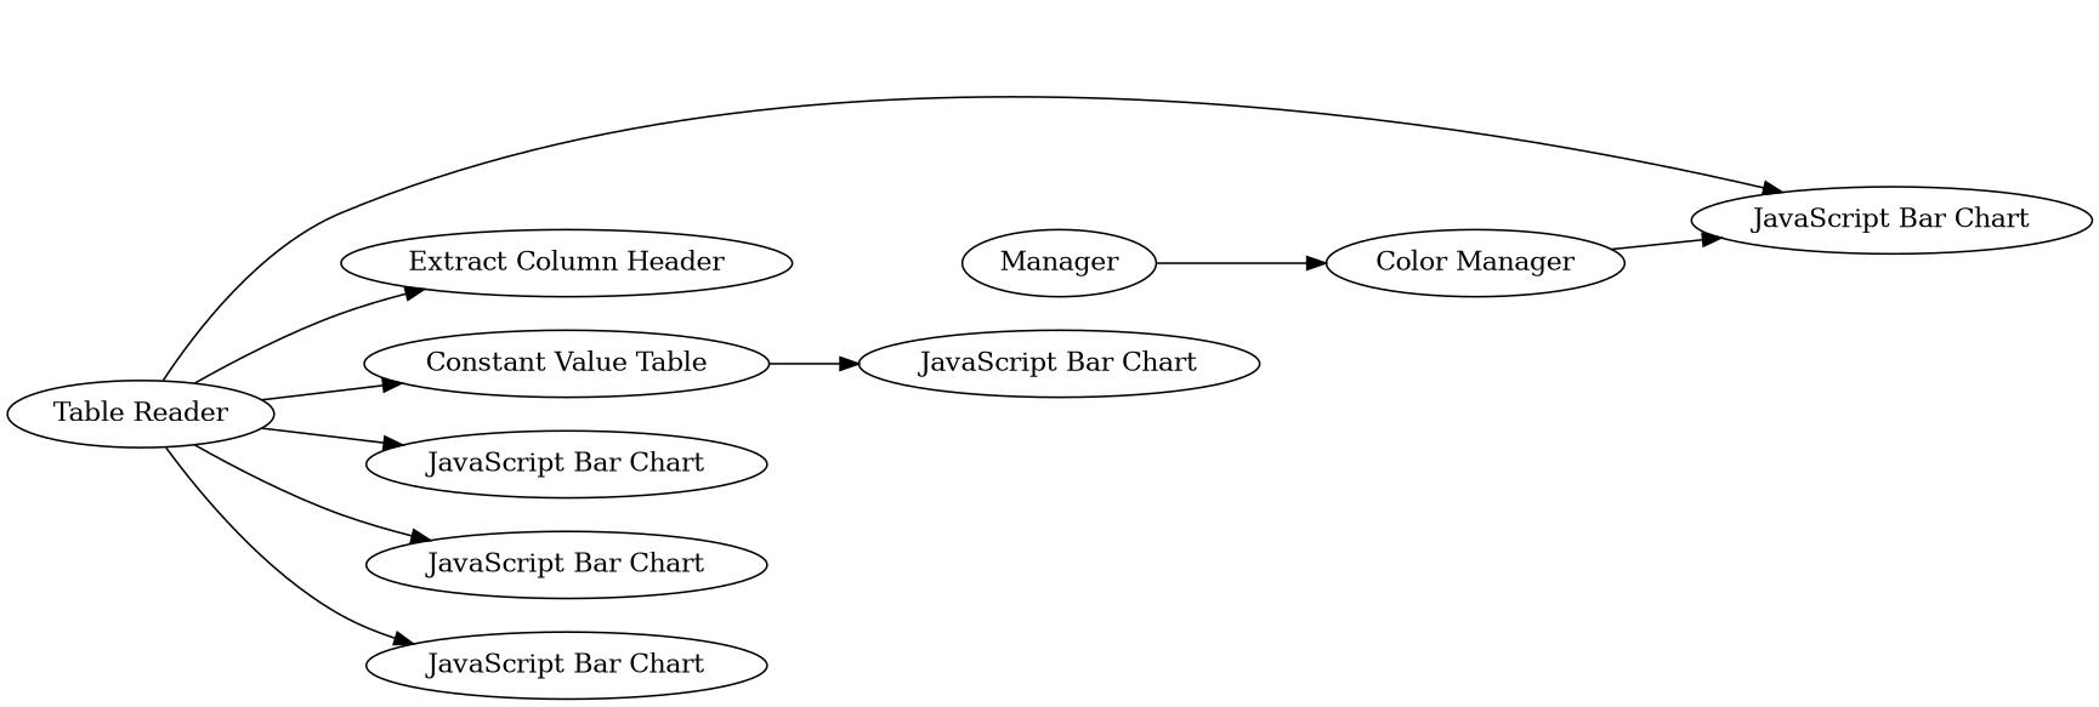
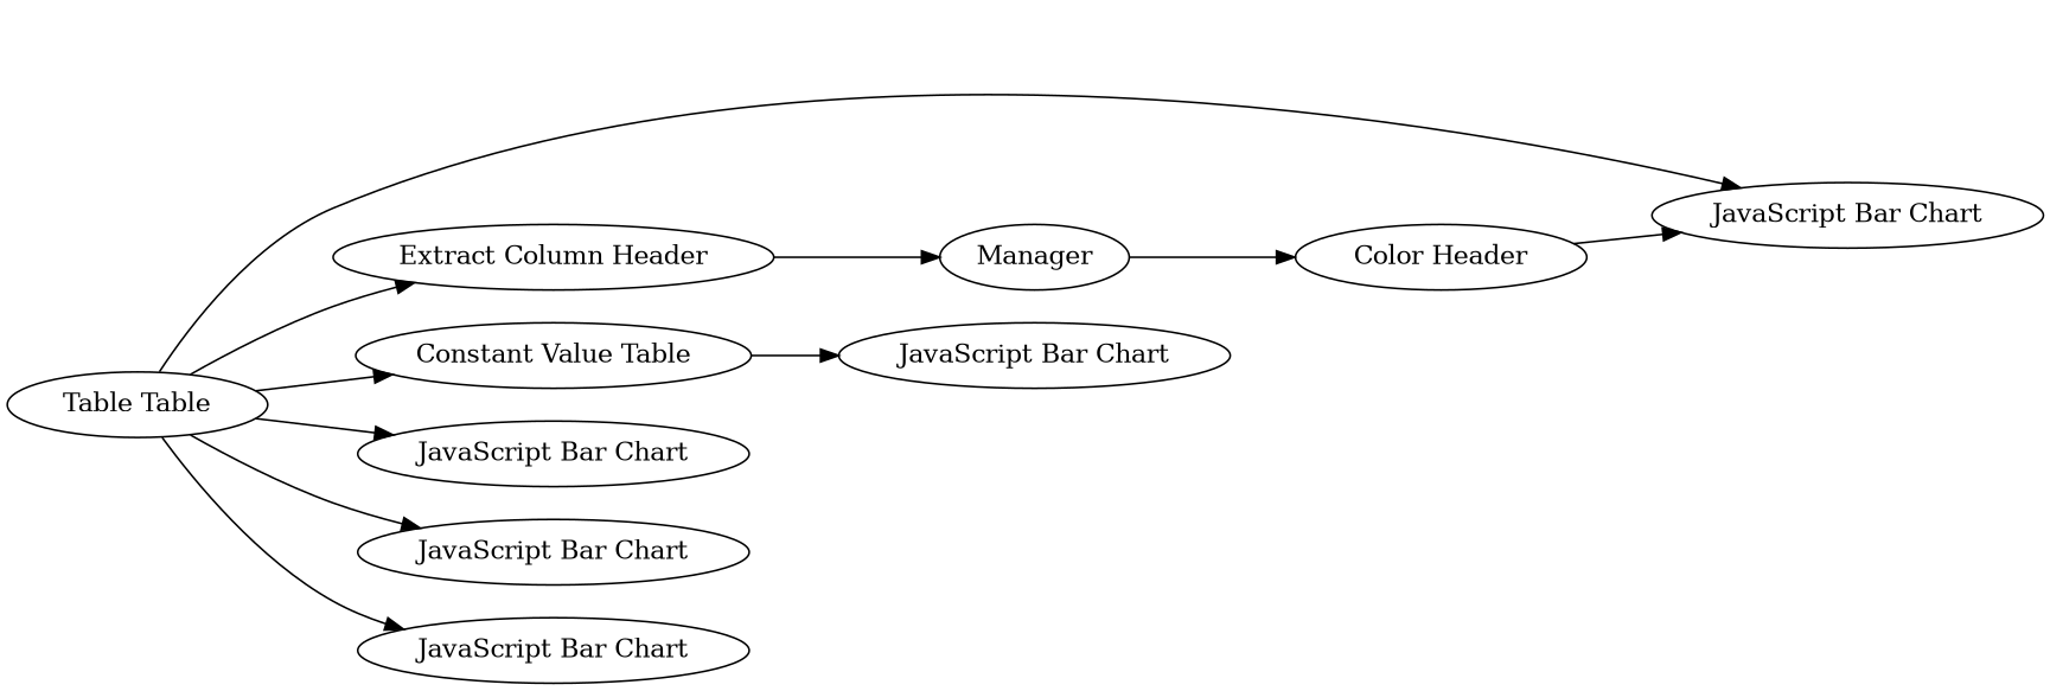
  digraph {
    rankdir=LR
-   n1 [label="Color Manager"]
+   n1 [label="Color Header"]
    n2 [label="JavaScript Bar Chart"]
-   n3 [label="Table Reader"]
+   n3 [label="Table Table"]
    n4 [label="Extract Column Header"]
    n5 [label="Constant Value Table"]
    n6 [label="JavaScript Bar Chart"]
    n7 [label="JavaScript Bar Chart"]
    n8 [label="JavaScript Bar Chart"]
    n9 [label=Manager]
    n10 [label="JavaScript Bar Chart"]
    n1 -> n2
    n3 -> n2
    n3 -> n4
    n3 -> n5
    n3 -> n6
    n3 -> n7
    n3 -> n8
+   n4 -> n9
    n5 -> n10
    n9 -> n1
  }
